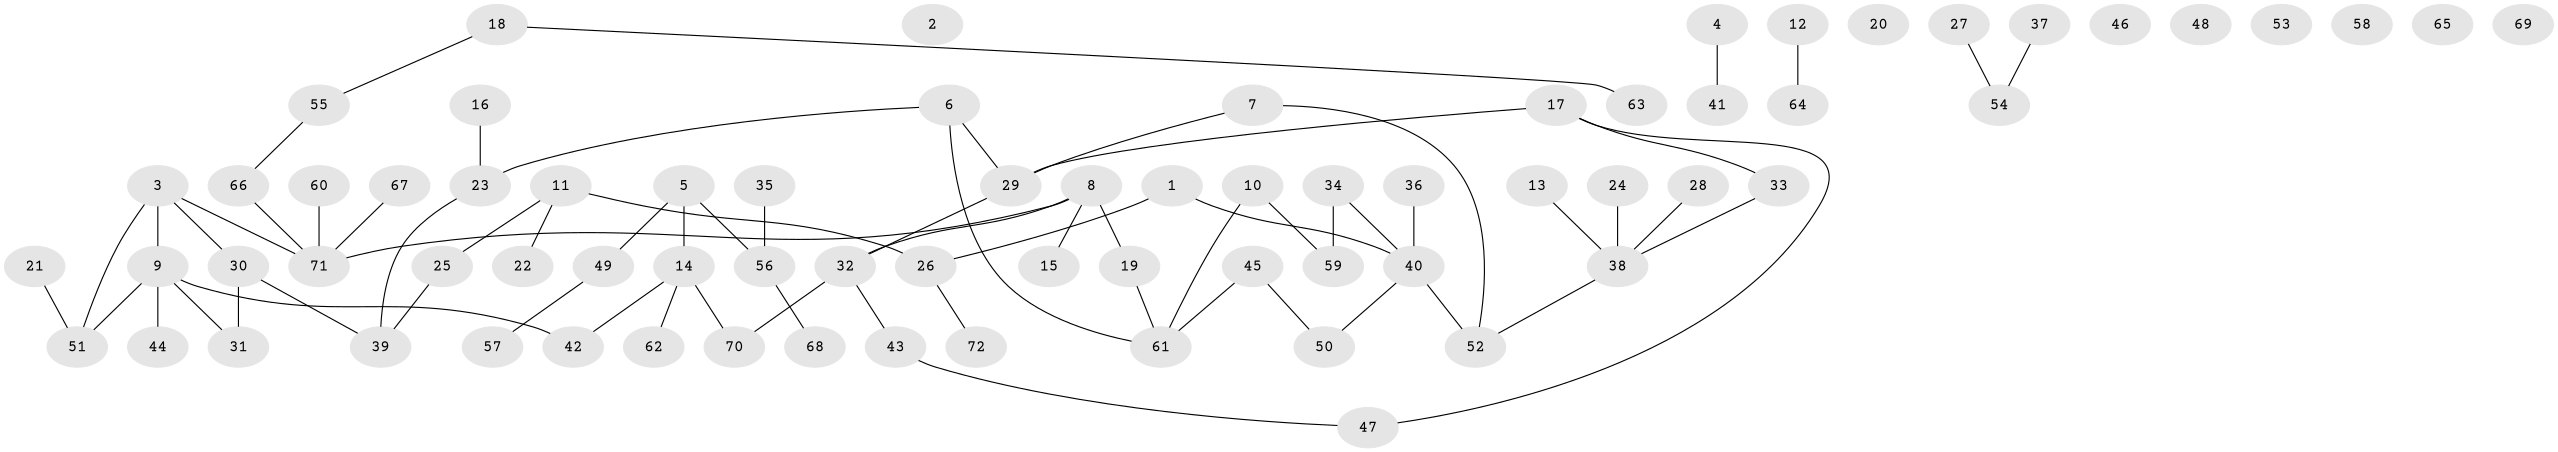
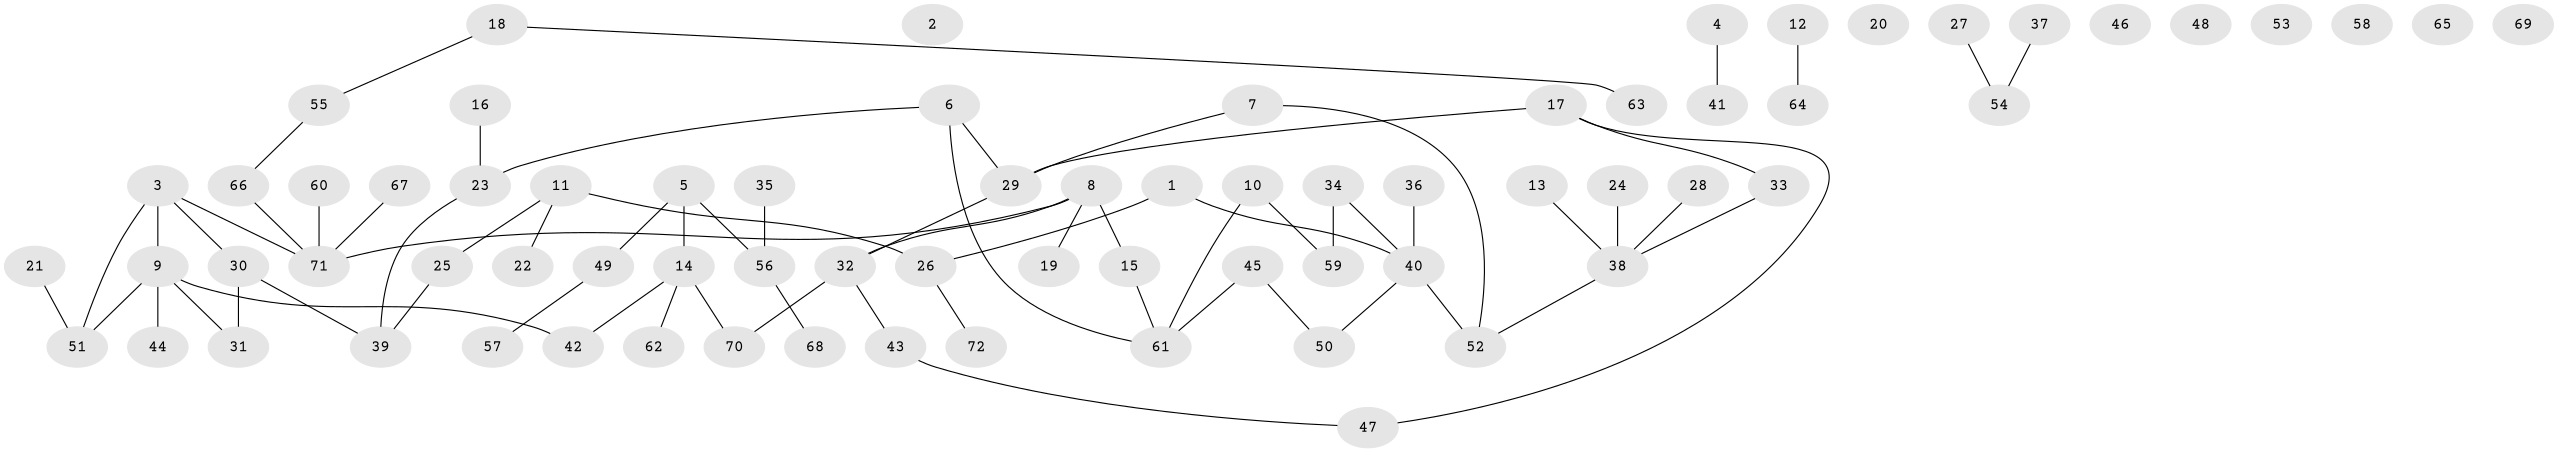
  graph {
    fontname="Courier Prime"
    node [color=gray90 fontname="Courier Prime" style=filled]
    edge [fontname="Courier Prime"]
    1
    26
    40
    72
    52
    50
    2
    3
    9
    30
    51
    71
    31
    42
    44
    39
    4
    41
    5
    14
    49
    56
    62
    70
    57
    68
    6
    23
    61
    29
    7
    32
    8
    15
    19
    43
    10
    59
    11
    22
    25
    12
    64
    13
    38
    16
    17
    33
    47
    18
    55
    63
    66
    20
    21
    24
    27
    54
    28
    34
    35
    36
    37
    45
    46
    48
    53
    58
    60
    65
    67
    69
    1 -- 26
    1 -- 40
    26 -- 72
    40 -- 52
    40 -- 50
    3 -- 9
    3 -- 30
    3 -- 51
    3 -- 71
    9 -- 51
    9 -- 31
    9 -- 42
    9 -- 44
    30 -- 31
    30 -- 39
    4 -- 41
    5 -- 14
    5 -- 49
    5 -- 56
    14 -- 42
    14 -- 62
    14 -- 70
    49 -- 57
    56 -- 68
    6 -- 23
    6 -- 61
    6 -- 29
    23 -- 39
    29 -- 32
    7 -- 52
    7 -- 29
    32 -- 70
    32 -- 43
    8 -- 71
    8 -- 32
    8 -- 15
    8 -- 19
-   19 -- 61
+   15 -- 61
    43 -- 47
    10 -- 61
    10 -- 59
    11 -- 26
    11 -- 22
    11 -- 25
    25 -- 39
    12 -- 64
    13 -- 38
    38 -- 52
    16 -- 23
    17 -- 29
    17 -- 33
    17 -- 47
    33 -- 38
    18 -- 55
    18 -- 63
    55 -- 66
    66 -- 71
    21 -- 51
    24 -- 38
    27 -- 54
    28 -- 38
    34 -- 40
    34 -- 59
    35 -- 56
    36 -- 40
    37 -- 54
    45 -- 50
    45 -- 61
    60 -- 71
    67 -- 71
  }
